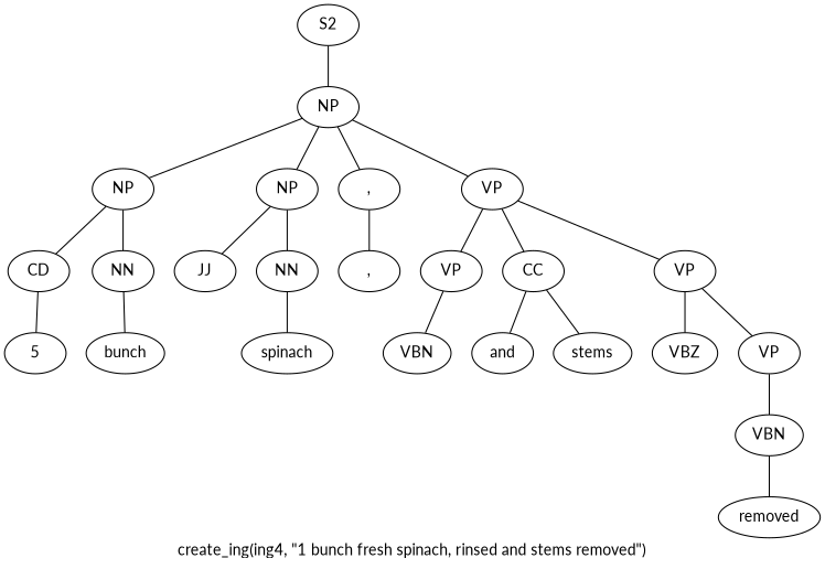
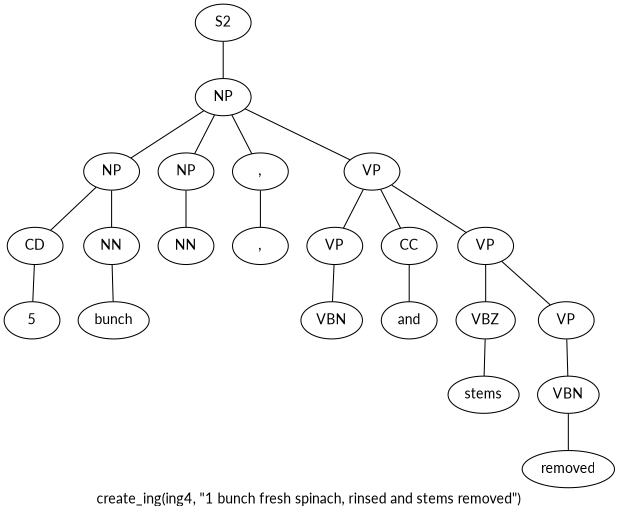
  graph {
    fontname=Lato
    label="create_ing(ing4, \"1 bunch fresh spinach, rinsed and stems removed\")"
    node [fontname=Lato]
    edge [fontname=Lato]
    n1 [label=S2]
    n2 [label=NP]
    n3 [label=NP]
    n4 [label=NP]
    n5 [label=","]
    n6 [label=VP]
    n7 [label=CD]
    n8 [label=NN]
-   n9 [label=JJ]
    n10 [label=NN]
    n11 [label=","]
    n12 [label=VP]
    n13 [label=CC]
    n14 [label=VP]
    n15 [label=5]
    n16 [label=bunch]
-   n17 [label=spinach]
    n18 [label=VBN]
    n19 [label=and]
    n20 [label=VBZ]
    n21 [label=VP]
    n22 [label=stems]
    n23 [label=VBN]
    n24 [label=removed]
    n1 -- n2
    n2 -- n3
    n2 -- n4
    n2 -- n5
    n2 -- n6
    n3 -- n7
    n3 -- n8
-   n4 -- n9
    n4 -- n10
    n5 -- n11
    n6 -- n12
    n6 -- n13
    n6 -- n14
    n7 -- n15
    n8 -- n16
-   n10 -- n17
    n12 -- n18
    n13 -- n19
    n14 -- n20
    n14 -- n21
-   n13 -- n22
+   n20 -- n22
    n21 -- n23
    n23 -- n24
  }
